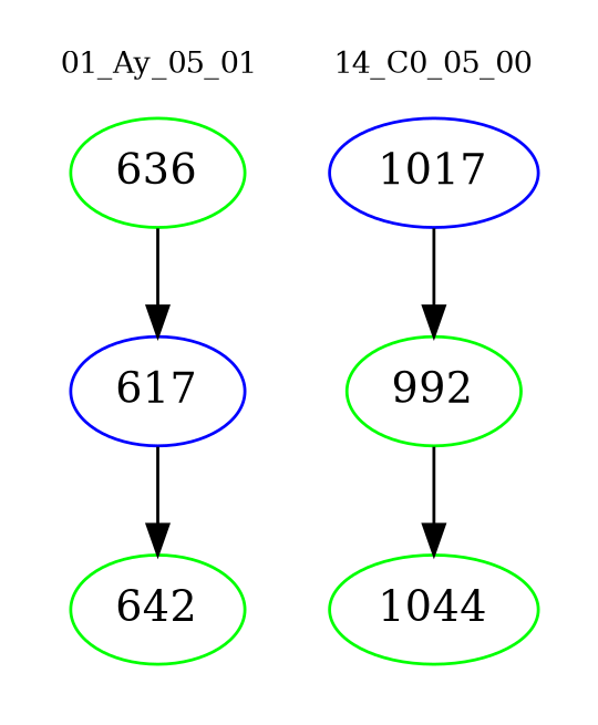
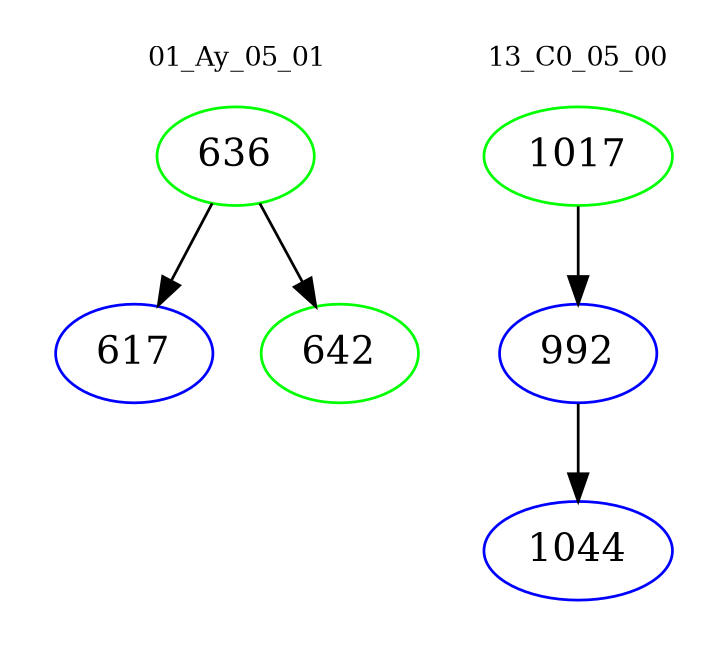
  digraph {
    node [color=green]
    edge [color=black]
    n1 [label=636]
    n2 [color=blue label=617]
    n3 [label=642]
-   n4 [color=blue label=1017]
-   n5 [label=992]
-   n6 [label=1044]
+   n4 [label=1017]
+   n5 [color=blue label=992]
+   n6 [color=blue label=1044]
    subgraph cluster_1 {
      color=white
      fontsize=10
      label="01_Ay_05_01"
      n1
      n2
      n3
    }
    subgraph cluster_2 {
      color=white
      fontsize=10
-     label="14_C0_05_00"
+     label="13_C0_05_00"
      n4
      n5
      n6
    }
    n1 -> n2
-   n2 -> n3
+   n1 -> n3
    n4 -> n5
    n5 -> n6
  }
